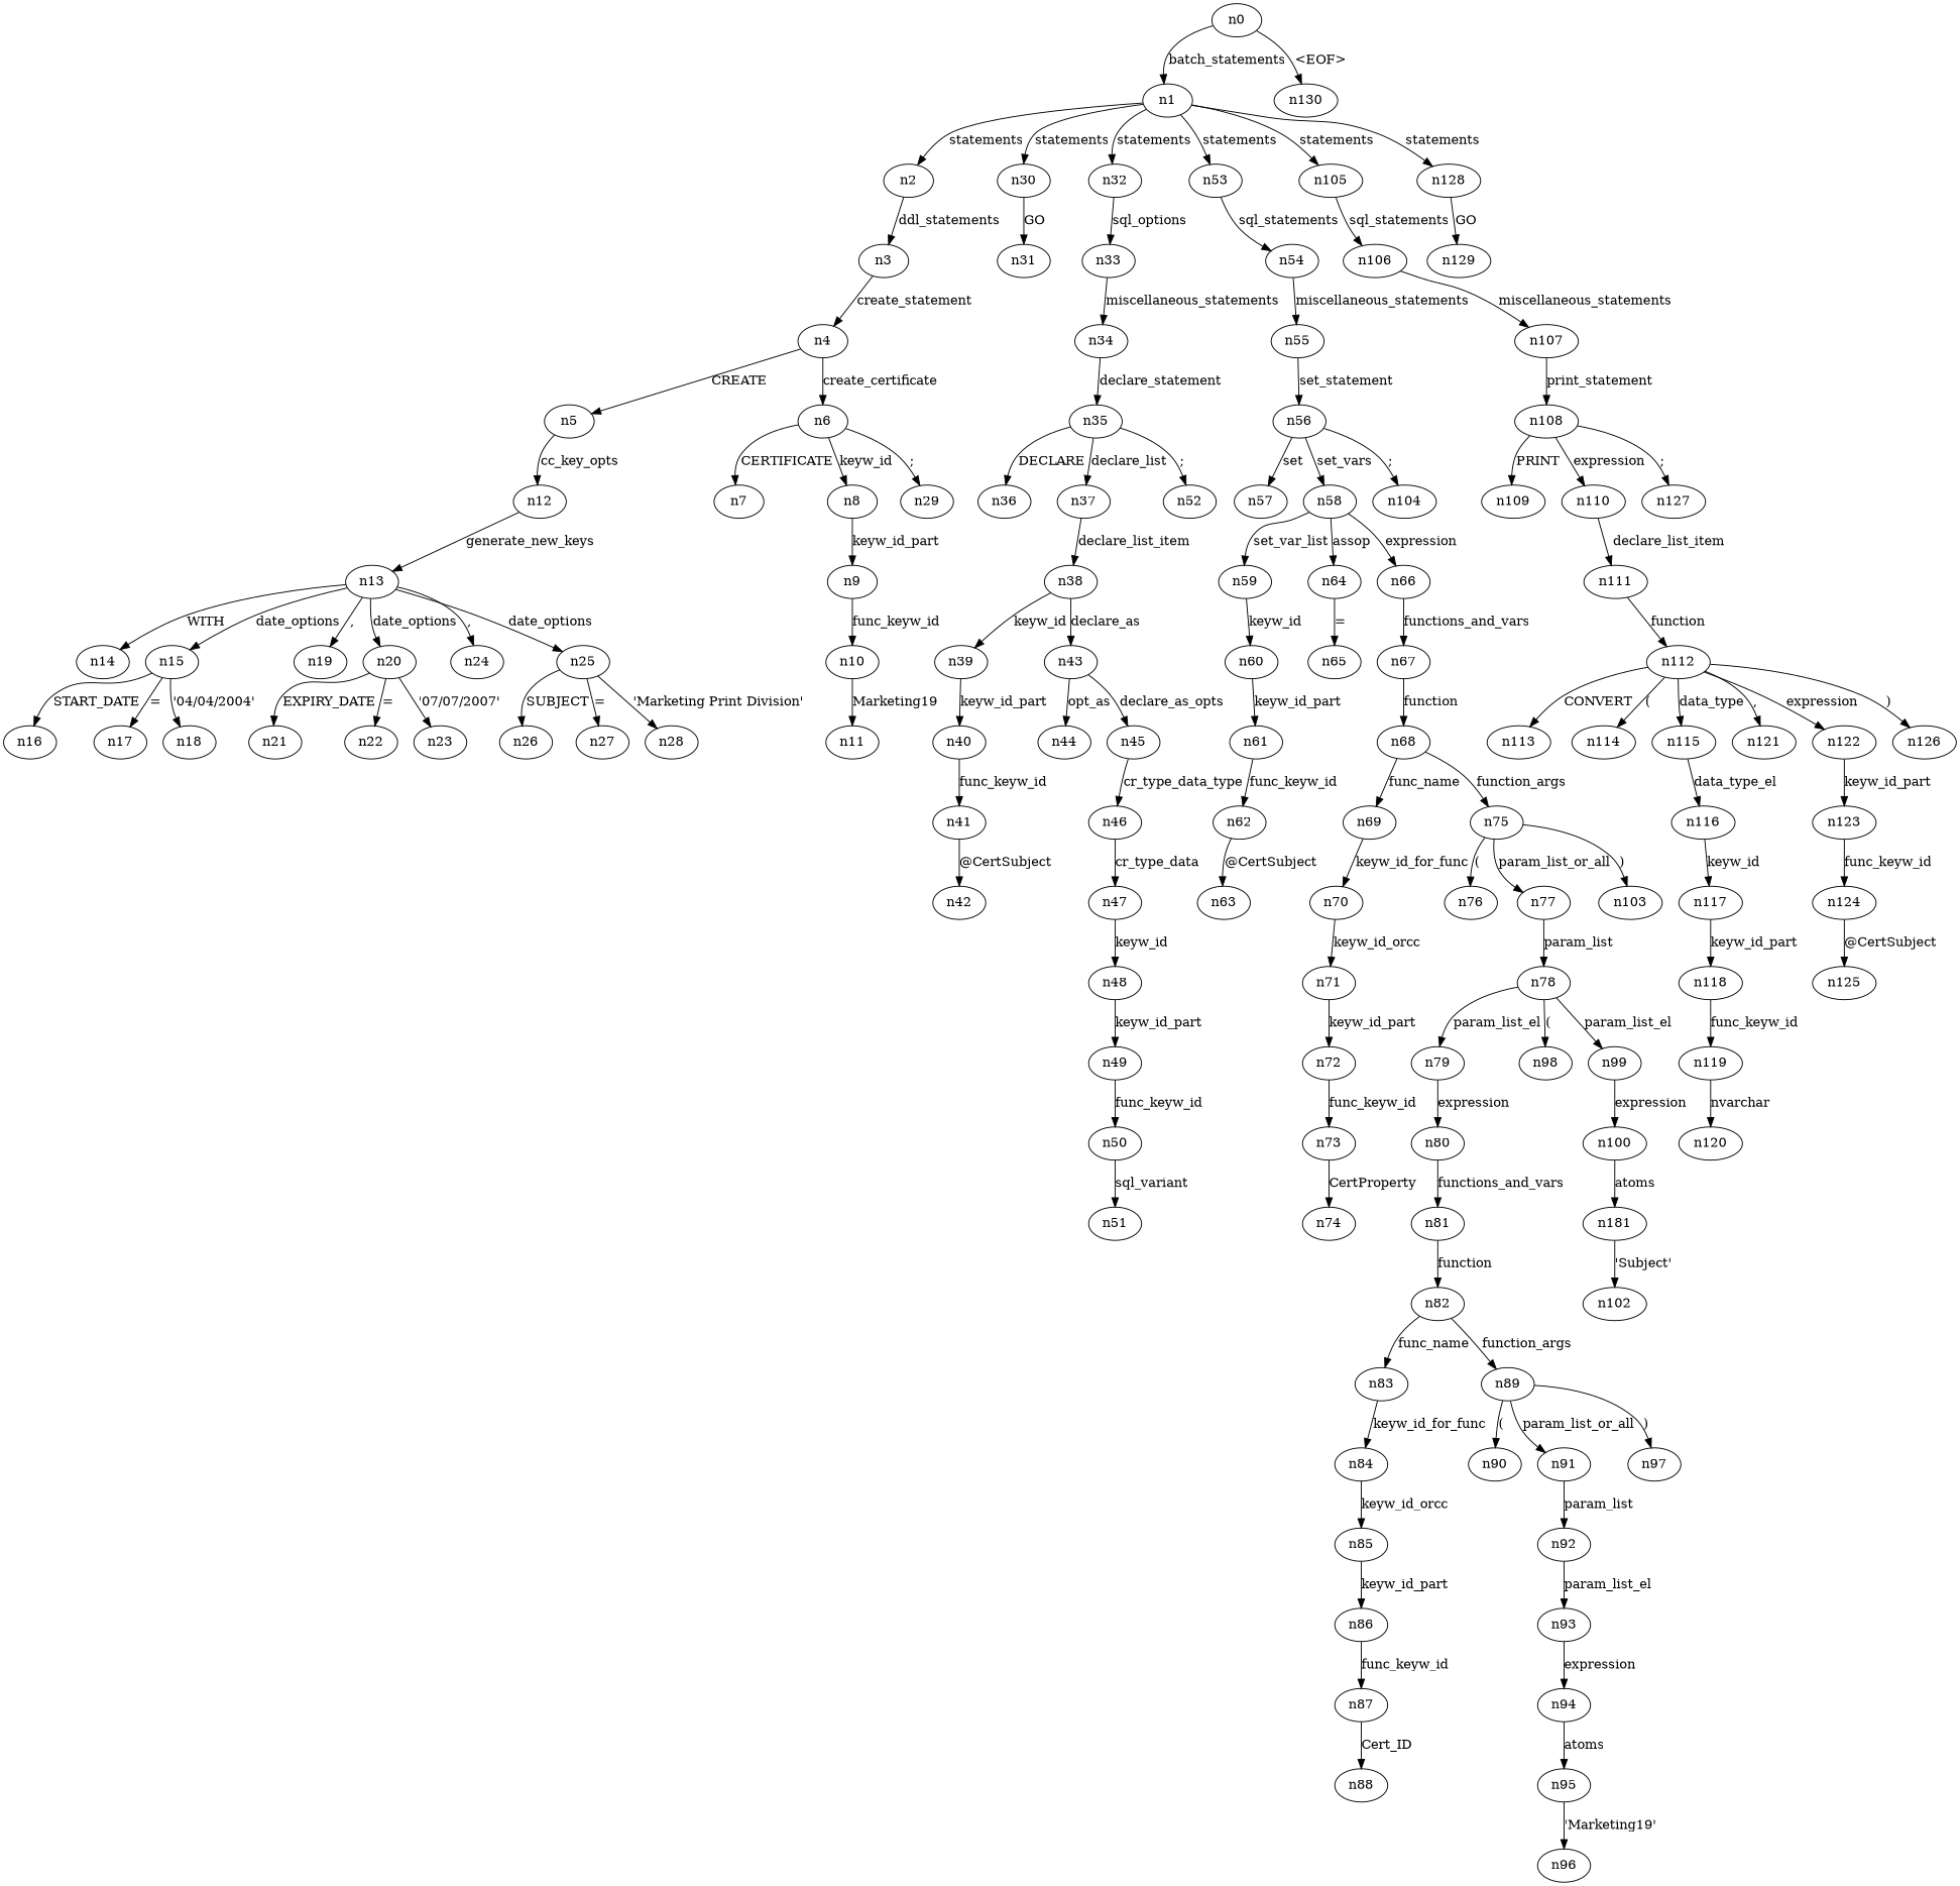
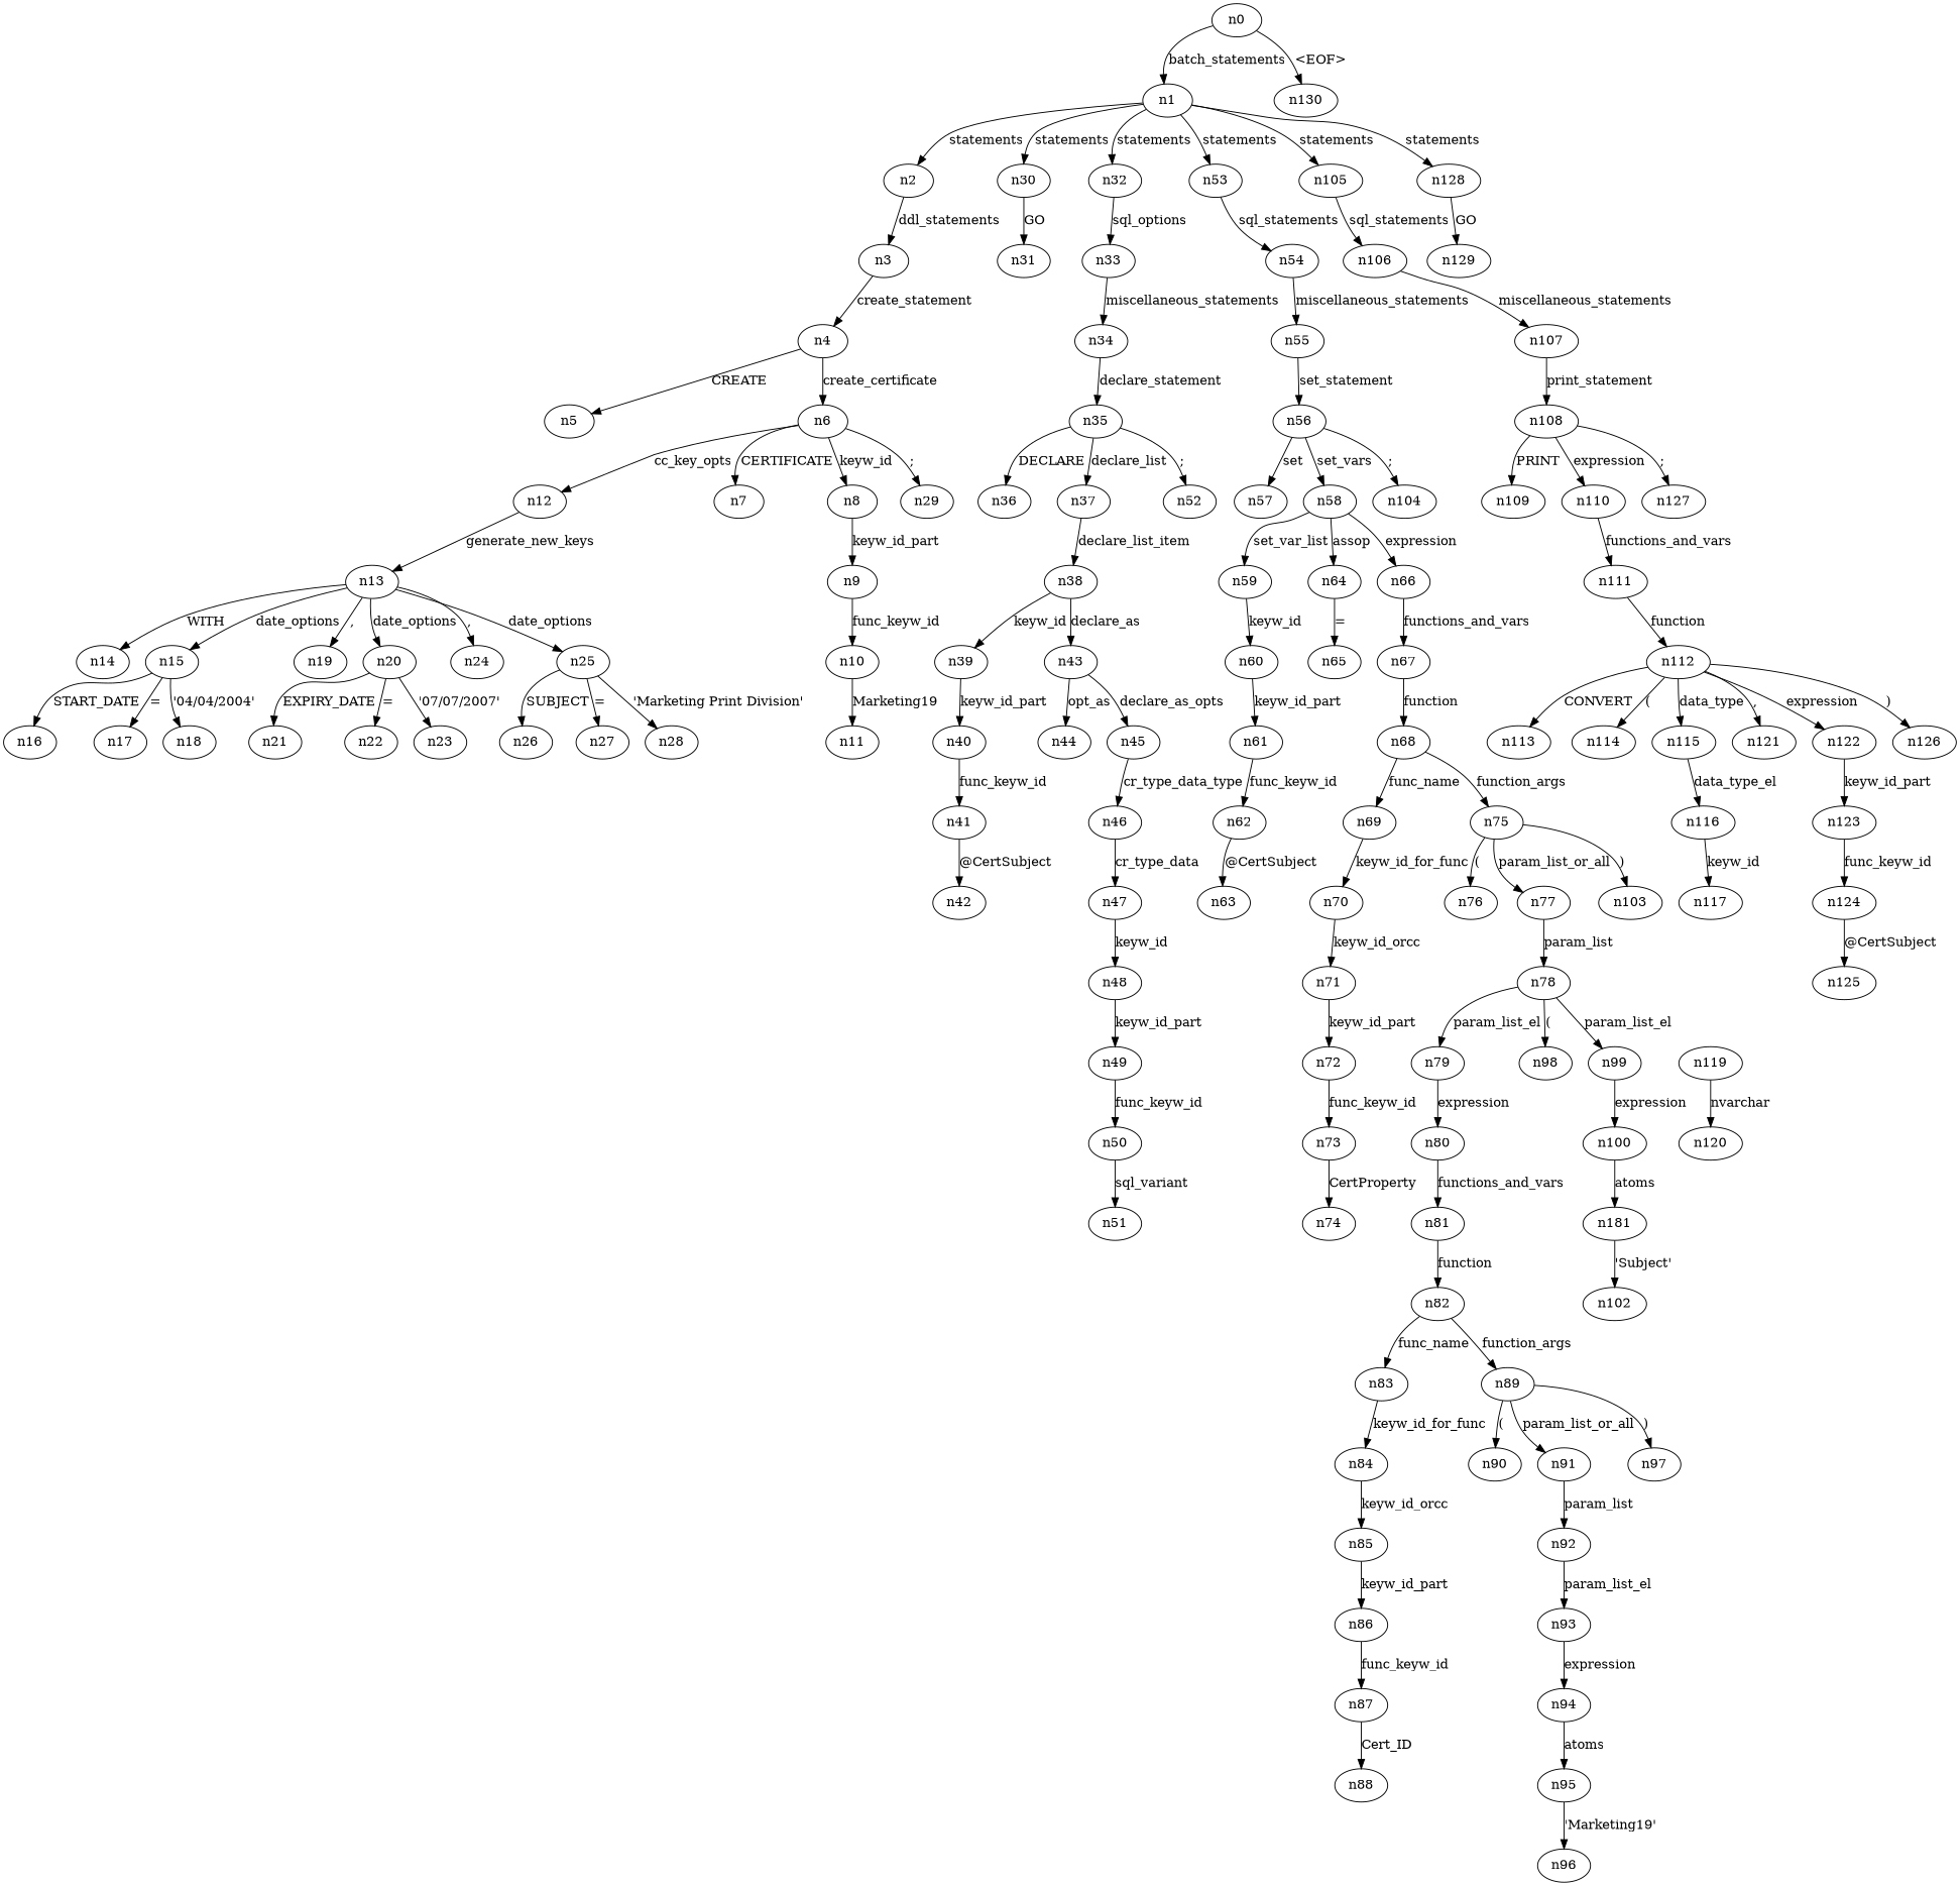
  digraph {
    n0
    n1
    n130
    n2
    n30
    n32
    n53
    n105
    n128
    n3
    n31
    n33
    n54
    n106
    n129
    n4
    n5
    n6
    n7
    n8
    n12
    n29
    n9
    n13
    n10
    n11
    n14
    n15
    n19
    n20
    n24
    n25
    n16
    n17
    n18
    n21
    n22
    n23
    n26
    n27
    n28
    n34
    n35
    n36
    n37
    n52
    n38
    n39
    n43
    n40
    n44
    n45
    n41
    n42
    n46
    n47
    n48
    n49
    n50
    n51
    n55
    n56
    n57
    n58
    n104
    n59
    n64
    n66
    n60
    n65
    n67
    n61
    n62
    n63
    n68
    n69
    n75
    n70
    n76
    n77
    n103
    n71
    n72
    n73
    n74
    n78
    n79
    n98
    n99
    n80
    n100
    n81
    n82
    n83
    n89
    n84
    n90
    n91
    n97
    n85
    n86
    n87
    n88
    n92
    n93
    n94
    n95
    n96
    n101 [label=n181]
    n102
    n107
    n108
    n109
    n110
    n127
    n111
    n112
    n113
    n114
    n115
    n121
    n122
    n126
    n116
    n123
    n117
-   n118
    n119
    n120
    n124
    n125
    n0 -> n1 [label=batch_statements]
    n0 -> n130 [label="<EOF>"]
    n1 -> n2 [label=statements]
    n1 -> n30 [label=statements]
    n1 -> n32 [label=statements]
    n1 -> n53 [label=statements]
    n1 -> n105 [label=statements]
    n1 -> n128 [label=statements]
    n2 -> n3 [label=ddl_statements]
    n30 -> n31 [label=GO]
    n32 -> n33 [label=sql_options]
    n53 -> n54 [label=sql_statements]
    n105 -> n106 [label=sql_statements]
    n128 -> n129 [label=GO]
    n3 -> n4 [label=create_statement]
    n33 -> n34 [label=miscellaneous_statements]
    n54 -> n55 [label=miscellaneous_statements]
    n106 -> n107 [label=miscellaneous_statements]
    n4 -> n5 [label=CREATE]
    n4 -> n6 [label=create_certificate]
    n6 -> n7 [label=CERTIFICATE]
    n6 -> n8 [label=keyw_id]
-   n5 -> n12 [label=cc_key_opts]
+   n6 -> n12 [label=cc_key_opts]
    n6 -> n29 [label=";"]
    n8 -> n9 [label=keyw_id_part]
    n12 -> n13 [label=generate_new_keys]
    n9 -> n10 [label=func_keyw_id]
    n13 -> n14 [label=WITH]
    n13 -> n15 [label=date_options]
    n13 -> n19 [label=","]
    n13 -> n20 [label=date_options]
    n13 -> n24 [label=","]
    n13 -> n25 [label=date_options]
    n10 -> n11 [label=Marketing19]
    n15 -> n16 [label=START_DATE]
    n15 -> n17 [label="="]
    n15 -> n18 [label="'04/04/2004'"]
    n20 -> n21 [label=EXPIRY_DATE]
    n20 -> n22 [label="="]
    n20 -> n23 [label="'07/07/2007'"]
    n25 -> n26 [label=SUBJECT]
    n25 -> n27 [label="="]
    n25 -> n28 [label="'Marketing Print Division'"]
    n34 -> n35 [label=declare_statement]
    n35 -> n36 [label=DECLARE]
    n35 -> n37 [label=declare_list]
    n35 -> n52 [label=";"]
    n37 -> n38 [label=declare_list_item]
    n38 -> n39 [label=keyw_id]
    n38 -> n43 [label=declare_as]
    n39 -> n40 [label=keyw_id_part]
    n43 -> n44 [label=opt_as]
    n43 -> n45 [label=declare_as_opts]
    n40 -> n41 [label=func_keyw_id]
    n45 -> n46 [label=cr_type_data_type]
    n41 -> n42 [label="@CertSubject"]
    n46 -> n47 [label=cr_type_data]
    n47 -> n48 [label=keyw_id]
    n48 -> n49 [label=keyw_id_part]
    n49 -> n50 [label=func_keyw_id]
    n50 -> n51 [label=sql_variant]
    n55 -> n56 [label=set_statement]
    n56 -> n57 [label=set]
    n56 -> n58 [label=set_vars]
    n56 -> n104 [label=";"]
    n58 -> n59 [label=set_var_list]
    n58 -> n64 [label=assop]
    n58 -> n66 [label=expression]
    n59 -> n60 [label=keyw_id]
    n64 -> n65 [label="="]
    n66 -> n67 [label=functions_and_vars]
    n60 -> n61 [label=keyw_id_part]
    n67 -> n68 [label=function]
    n61 -> n62 [label=func_keyw_id]
    n62 -> n63 [label="@CertSubject"]
    n68 -> n69 [label=func_name]
    n68 -> n75 [label=function_args]
    n69 -> n70 [label=keyw_id_for_func]
    n75 -> n76 [label="("]
    n75 -> n77 [label=param_list_or_all]
    n75 -> n103 [label=")"]
    n70 -> n71 [label=keyw_id_orcc]
    n77 -> n78 [label=param_list]
    n71 -> n72 [label=keyw_id_part]
    n72 -> n73 [label=func_keyw_id]
    n73 -> n74 [label=CertProperty]
    n78 -> n79 [label=param_list_el]
    n78 -> n98 [label="("]
    n78 -> n99 [label=param_list_el]
    n79 -> n80 [label=expression]
    n99 -> n100 [label=expression]
    n80 -> n81 [label=functions_and_vars]
    n100 -> n101 [label=atoms]
    n81 -> n82 [label=function]
    n82 -> n83 [label=func_name]
    n82 -> n89 [label=function_args]
    n83 -> n84 [label=keyw_id_for_func]
    n89 -> n90 [label="("]
    n89 -> n91 [label=param_list_or_all]
    n89 -> n97 [label=")"]
    n84 -> n85 [label=keyw_id_orcc]
    n91 -> n92 [label=param_list]
    n85 -> n86 [label=keyw_id_part]
    n86 -> n87 [label=func_keyw_id]
    n87 -> n88 [label=Cert_ID]
    n92 -> n93 [label=param_list_el]
    n93 -> n94 [label=expression]
    n94 -> n95 [label=atoms]
    n95 -> n96 [label="'Marketing19'"]
    n101 -> n102 [label="'Subject'"]
    n107 -> n108 [label=print_statement]
    n108 -> n109 [label=PRINT]
    n108 -> n110 [label=expression]
    n108 -> n127 [label=";"]
-   n110 -> n111 [label=declare_list_item]
+   n110 -> n111 [label=functions_and_vars]
    n111 -> n112 [label=function]
    n112 -> n113 [label=CONVERT]
    n112 -> n114 [label="("]
    n112 -> n115 [label=data_type]
    n112 -> n121 [label=","]
    n112 -> n122 [label=expression]
    n112 -> n126 [label=")"]
    n115 -> n116 [label=data_type_el]
    n122 -> n123 [label=keyw_id_part]
    n116 -> n117 [label=keyw_id]
    n123 -> n124 [label=func_keyw_id]
-   n117 -> n118 [label=keyw_id_part]
-   n118 -> n119 [label=func_keyw_id]
    n119 -> n120 [label=nvarchar]
    n124 -> n125 [label="@CertSubject"]
  }
